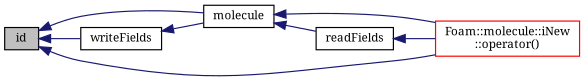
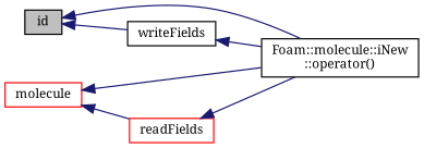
  digraph {
    fontname="Noto Serif"
    rankdir=LR
    node [color=black fontname="Noto Serif" fontsize=10 shape=record]
    edge [color=midnightblue dir=back fontname="Noto Serif" fontsize=10 labelfontname=Helvetica labelfontsize=10 style=solid]
    n1 [fillcolor=grey75 fontcolor=black height=0.2 label=id style=filled width=0.4]
-   n2 [height=0.2 label=molecule width=0.4]
-   n3 [color=red height=0.2 label="Foam::molecule::iNew\l::operator()" width=0.4]
+   n2 [color=red height=0.2 label=molecule width=0.4]
+   n3 [height=0.2 label="Foam::molecule::iNew\l::operator()" width=0.4]
    n4 [height=0.2 label=writeFields width=0.4]
-   n5 [height=0.2 label=readFields width=0.4]
-   n1 -> n2
+   n5 [color=red height=0.2 label=readFields width=0.4]
    n1 -> n3
    n1 -> n4
    n2 -> n3
    n2 -> n5
-   n4 -> n2
+   n4 -> n3
    n5 -> n3
  }
